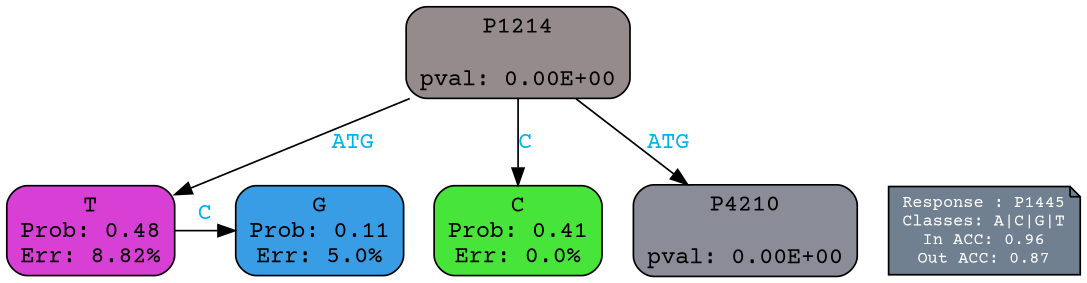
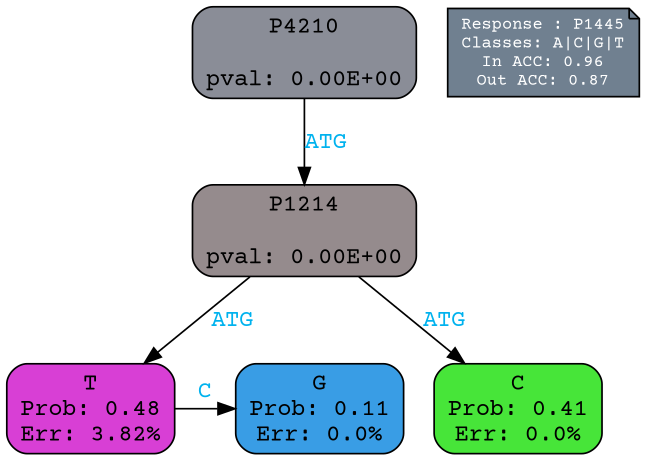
  digraph {
    fontname="Courier Prime"
    ranksep=equally
    splines=polylines
    node [color=black fontname="Courier Prime" shape=box style="filled, rounded"]
    edge [fontcolor=deepskyblue2 fontname="Courier Prime"]
-   n1 [fillcolor="#d83fd5" label="T\nProb: 0.48\nErr: 8.82%"]
+   n1 [fillcolor="#d83fd5" label="T\nProb: 0.48\nErr: 3.82%"]
    n2 [fillcolor="#47e539" label="C\nProb: 0.41\nErr: 0.0%"]
-   n3 [fillcolor="#399de5" label="G\nProb: 0.11\nErr: 5.0%"]
+   n3 [fillcolor="#399de5" label="G\nProb: 0.11\nErr: 0.0%"]
    n4 [align=left fillcolor=slategray fontcolor=white fontsize=10 label="Response : P1445\nClasses: A|C|G|T\nIn ACC: 0.96\nOut ACC: 0.87\n" shape=note style=filled]
    n5 [fillcolor="#8a8d97" label="P4210\n\npval: 0.00E+00"]
    n6 [fillcolor="#958b8d" label="P1214\n\npval: 0.00E+00"]
    subgraph sub_1 {
      rank=same
      n1
      n2
      n3
    }
    subgraph sub_2 {
      rank=same
      n4
      n5
    }
    n1 -> n3 [label=C]
-   n6 -> n5 [label=ATG]
+   n5 -> n6 [label=ATG]
    n6 -> n1 [label=ATG]
-   n6 -> n2 [label=C]
+   n6 -> n2 [label=ATG]
  }
